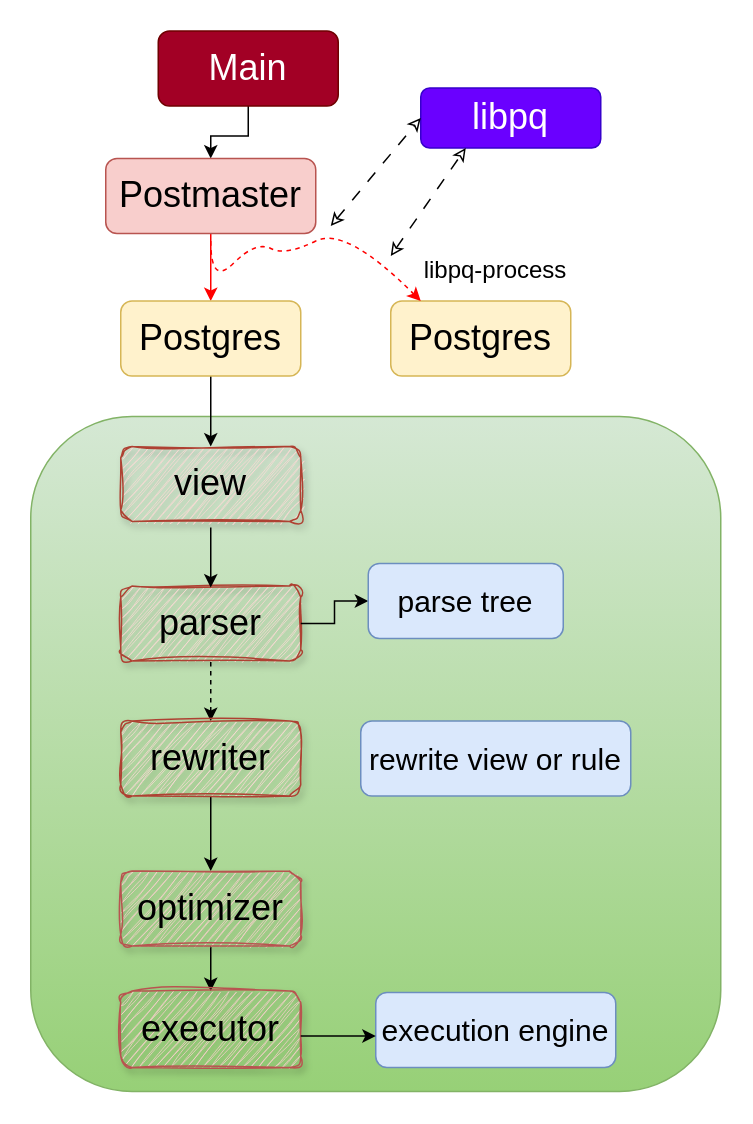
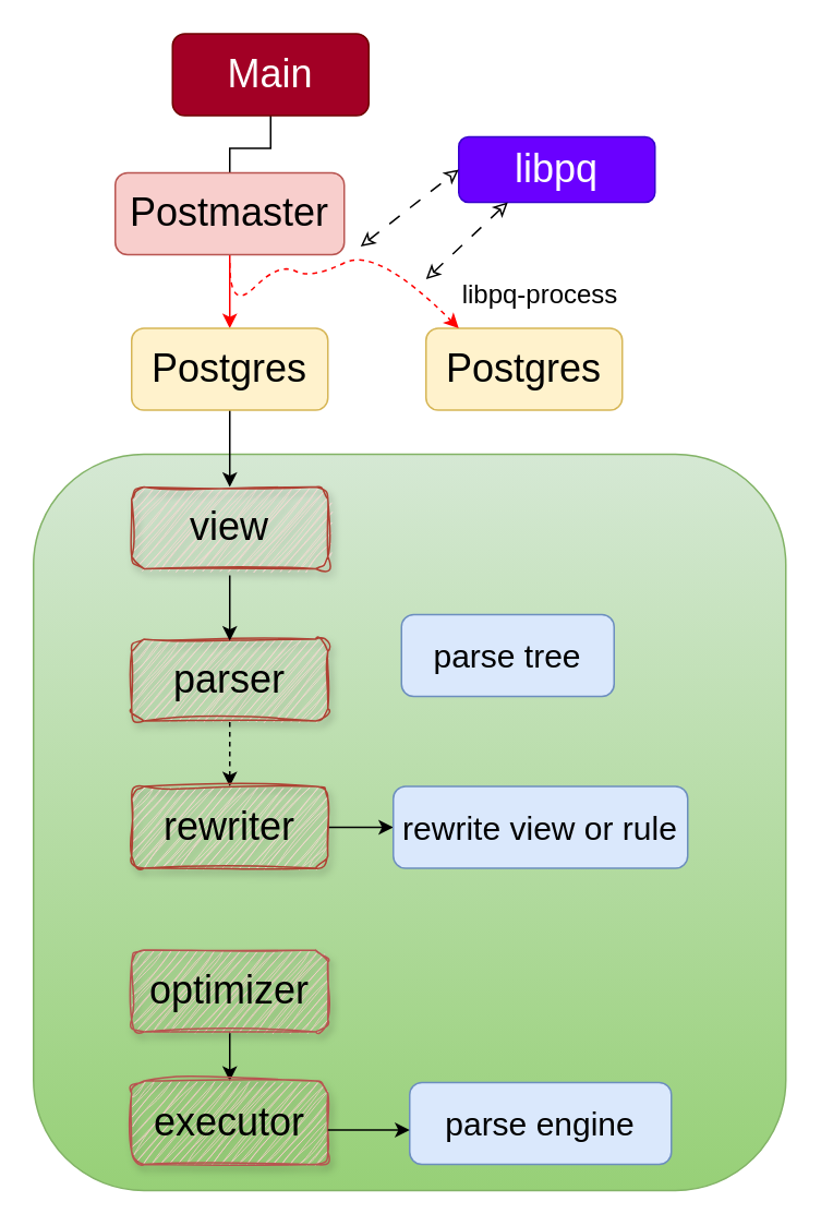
  <mxCell id="0" />
  <mxCell id="1" parent="0" />
  <mxCell id="2" value="" style="rounded=1;whiteSpace=wrap;html=1;fillColor=#d5e8d4;strokeColor=#82b366;gradientColor=#97d077;" parent="1" vertex="1"><mxGeometry x="20" y="277" width="460" height="450" as="geometry" /></mxCell>
- <mxCell id="3" value="" style="edgeStyle=orthogonalEdgeStyle;rounded=0;orthogonalLoop=1;jettySize=auto;html=1;" parent="1" source="4" target="6" edge="1"><mxGeometry relative="1" as="geometry" /></mxCell>
+ <mxCell id="3" value="" style="edgeStyle=orthogonalEdgeStyle;rounded=0;orthogonalLoop=1;jettySize=auto;html=1;endArrow=none;" parent="1" source="4" target="6" edge="1"><mxGeometry relative="1" as="geometry" /></mxCell>
  <mxCell id="4" value="Main" style="rounded=1;whiteSpace=wrap;html=1;fillColor=#a20025;fontSize=24;fontColor=#ffffff;strokeColor=#6F0000;" parent="1" vertex="1"><mxGeometry x="105" y="20" width="120" height="50" as="geometry" /></mxCell>
  <mxCell id="5" value="" style="edgeStyle=orthogonalEdgeStyle;rounded=1;orthogonalLoop=1;jettySize=auto;html=1;strokeColor=#FF0000;" parent="1" source="6" target="8" edge="1"><mxGeometry relative="1" as="geometry" /></mxCell>
  <mxCell id="6" value="Postmaster" style="whiteSpace=wrap;html=1;fontSize=24;fillColor=#f8cecc;rounded=1;strokeColor=#b85450;" parent="1" vertex="1"><mxGeometry x="70" y="105" width="140" height="50" as="geometry" /></mxCell>
  <mxCell id="7" value="" style="edgeStyle=orthogonalEdgeStyle;rounded=0;orthogonalLoop=1;jettySize=auto;html=1;entryX=0.5;entryY=0;entryDx=0;entryDy=0;" parent="1" source="8" target="21" edge="1"><mxGeometry relative="1" as="geometry"><mxPoint x="140" y="290" as="targetPoint" /></mxGeometry></mxCell>
  <mxCell id="8" value="Postgres" style="whiteSpace=wrap;html=1;fontSize=24;fillColor=#fff2cc;rounded=1;strokeColor=#d6b656;" parent="1" vertex="1"><mxGeometry x="80" y="200" width="120" height="50" as="geometry" /></mxCell>
  <mxCell id="9" value="Postgres" style="whiteSpace=wrap;html=1;fontSize=24;fillColor=#fff2cc;rounded=1;strokeColor=#d6b656;" parent="1" vertex="1"><mxGeometry x="260" y="200" width="120" height="50" as="geometry" /></mxCell>
- <mxCell id="10" value="libpq" style="whiteSpace=wrap;html=1;fontSize=24;fillColor=#6a00ff;rounded=1;fontColor=#ffffff;strokeColor=#3700CC;" parent="1" vertex="1"><mxGeometry x="280" y="58" width="120" height="40" as="geometry" /></mxCell>
+ <mxCell id="10" value="libpq" style="whiteSpace=wrap;html=1;fontSize=24;fillColor=#6a00ff;rounded=1;fontColor=#ffffff;strokeColor=#3700CC;" parent="1" vertex="1"><mxGeometry x="280" y="83" width="120" height="40" as="geometry" /></mxCell>
  <mxCell id="11" value="" style="endArrow=classic;startArrow=classic;html=1;rounded=1;entryX=0;entryY=0.5;entryDx=0;entryDy=0;dashed=1;dashPattern=8 8;startFill=0;endFill=0;" parent="1" target="10" edge="1"><mxGeometry width="50" height="50" relative="1" as="geometry"><mxPoint x="220" y="150" as="sourcePoint" /><mxPoint x="280" y="93" as="targetPoint" /></mxGeometry></mxCell>
  <mxCell id="12" value="" style="endArrow=classic;startArrow=classic;html=1;rounded=1;entryX=0.25;entryY=1;entryDx=0;entryDy=0;dashed=1;startFill=0;endFill=0;dashPattern=8 8;" parent="1" target="10" edge="1"><mxGeometry width="50" height="50" relative="1" as="geometry"><mxPoint x="260" y="170" as="sourcePoint" /><mxPoint x="300.04" y="117" as="targetPoint" /></mxGeometry></mxCell>
- <mxCell id="13" value="" style="edgeStyle=orthogonalEdgeStyle;rounded=0;orthogonalLoop=1;jettySize=auto;html=1;" parent="1" source="15" target="17" edge="1"><mxGeometry relative="1" as="geometry" /></mxCell>
+ <mxCell id="13" value="" style="edgeStyle=orthogonalEdgeStyle;rounded=0;orthogonalLoop=1;jettySize=auto;html=1;" parent="1" source="15" target="24" edge="1"><mxGeometry relative="1" as="geometry" /></mxCell>
  <mxCell id="14" value="" style="edgeStyle=orthogonalEdgeStyle;rounded=0;orthogonalLoop=1;jettySize=auto;html=1;startArrow=classic;startFill=1;endArrow=none;endFill=0;dashed=1;" parent="1" source="15" target="19" edge="1"><mxGeometry relative="1" as="geometry" /></mxCell>
  <mxCell id="15" value="&lt;font style=&quot;font-size: 24px;&quot;&gt;rewriter&lt;/font&gt;" style="rounded=1;whiteSpace=wrap;html=1;fillColor=#fad9d5;sketch=1;curveFitting=1;jiggle=2;strokeColor=#ae4132;shadow=1;" parent="1" vertex="1"><mxGeometry x="80" y="480" width="120" height="50" as="geometry" /></mxCell>
  <mxCell id="16" value="" style="edgeStyle=orthogonalEdgeStyle;rounded=0;orthogonalLoop=1;jettySize=auto;html=1;" parent="1" source="17" target="18" edge="1"><mxGeometry relative="1" as="geometry" /></mxCell>
  <mxCell id="17" value="&lt;font style=&quot;font-size: 24px;&quot;&gt;optimizer&lt;/font&gt;" style="whiteSpace=wrap;html=1;fillColor=#f8cecc;strokeColor=#b85450;rounded=1;sketch=1;curveFitting=1;jiggle=2;shadow=1;" parent="1" vertex="1"><mxGeometry x="80" y="580" width="120" height="50" as="geometry" /></mxCell>
  <mxCell id="18" value="&lt;font style=&quot;font-size: 24px;&quot;&gt;executor&lt;/font&gt;" style="whiteSpace=wrap;html=1;fillColor=#f8cecc;strokeColor=#b85450;rounded=1;sketch=1;curveFitting=1;jiggle=2;shadow=1;" parent="1" vertex="1"><mxGeometry x="80" y="660" width="120" height="51" as="geometry" /></mxCell>
  <mxCell id="19" value="&lt;font style=&quot;font-size: 24px;&quot;&gt;parser&lt;/font&gt;" style="rounded=1;whiteSpace=wrap;html=1;fillColor=#fad9d5;sketch=1;curveFitting=1;jiggle=2;strokeColor=#ae4132;shadow=1;" parent="1" vertex="1"><mxGeometry x="80" y="390" width="120" height="50" as="geometry" /></mxCell>
- <mxCell id="20" value="" style="edgeStyle=orthogonalEdgeStyle;rounded=0;orthogonalLoop=1;jettySize=auto;html=1;exitX=1;exitY=0.5;exitDx=0;exitDy=0;" parent="1" source="19" target="23" edge="1"><mxGeometry relative="1" as="geometry"><mxPoint x="210" y="415" as="sourcePoint" /></mxGeometry></mxCell>
  <mxCell id="21" value="&lt;span style=&quot;font-size: 24px;&quot;&gt;view&lt;/span&gt;" style="rounded=1;whiteSpace=wrap;html=1;fillColor=#fad9d5;sketch=1;curveFitting=1;jiggle=2;strokeColor=#ae4132;shadow=1;" parent="1" vertex="1"><mxGeometry x="80" y="297" width="120" height="50" as="geometry" /></mxCell>
  <mxCell id="22" value="" style="edgeStyle=orthogonalEdgeStyle;rounded=0;orthogonalLoop=1;jettySize=auto;html=1;startArrow=classic;startFill=1;endArrow=none;endFill=0;" parent="1" edge="1"><mxGeometry relative="1" as="geometry"><mxPoint x="140" y="391" as="sourcePoint" /><mxPoint x="140" y="351" as="targetPoint" /><Array as="points"><mxPoint x="140" y="371" /><mxPoint x="140" y="371" /></Array></mxGeometry></mxCell>
  <mxCell id="23" value="&lt;font style=&quot;font-size: 20px;&quot;&gt;parse tree&lt;/font&gt;" style="rounded=1;whiteSpace=wrap;html=1;fillColor=#dae8fc;strokeColor=#6c8ebf;shadow=0;align=center;" parent="1" vertex="1"><mxGeometry x="245" y="375" width="130" height="50" as="geometry" /></mxCell>
  <mxCell id="24" value="&lt;font style=&quot;font-size: 20px;&quot;&gt;rewrite view or rule&lt;/font&gt;" style="rounded=1;whiteSpace=wrap;html=1;fillColor=#dae8fc;strokeColor=#6c8ebf;shadow=0;gradientColor=none;" parent="1" vertex="1"><mxGeometry x="240" y="480" width="180" height="50" as="geometry" /></mxCell>
  <mxCell id="25" value="" style="curved=1;endArrow=classic;html=1;rounded=0;dashed=1;strokeColor=#FF0000;" parent="1" edge="1"><mxGeometry width="50" height="50" relative="1" as="geometry"><mxPoint x="140" y="160" as="sourcePoint" /><mxPoint x="280" y="200" as="targetPoint" /><Array as="points"><mxPoint x="140" y="190" /><mxPoint x="170" y="160" /><mxPoint x="190" y="170" /><mxPoint x="230" y="150" /></Array></mxGeometry></mxCell>
  <mxCell id="26" value="&lt;font style=&quot;font-size: 16px;&quot;&gt;libpq-process&lt;/font&gt;" style="text;html=1;strokeColor=none;fillColor=none;align=center;verticalAlign=middle;whiteSpace=wrap;rounded=0;" parent="1" vertex="1"><mxGeometry x="280" y="164" width="100" height="30" as="geometry" /></mxCell>
- <mxCell id="27" value="&lt;font style=&quot;font-size: 20px;&quot;&gt;execution engine&lt;/font&gt;" style="rounded=1;whiteSpace=wrap;html=1;fillColor=#dae8fc;strokeColor=#6c8ebf;shadow=0;gradientColor=none;fontFamily=Helvetica;align=center;" vertex="1" parent="1"><mxGeometry x="250" y="661" width="160" height="50" as="geometry" /></mxCell>
+ <mxCell id="27" value="&lt;font style=&quot;font-size: 20px;&quot;&gt;parse engine&lt;/font&gt;" style="rounded=1;whiteSpace=wrap;html=1;fillColor=#dae8fc;strokeColor=#6c8ebf;shadow=0;gradientColor=none;fontFamily=Helvetica;align=center;" vertex="1" parent="1"><mxGeometry x="250" y="661" width="160" height="50" as="geometry" /></mxCell>
  <mxCell id="28" value="" style="endArrow=classic;html=1;rounded=0;" edge="1" parent="1"><mxGeometry width="50" height="50" relative="1" as="geometry"><mxPoint x="200" y="690" as="sourcePoint" /><mxPoint x="250" y="690" as="targetPoint" /></mxGeometry></mxCell>
